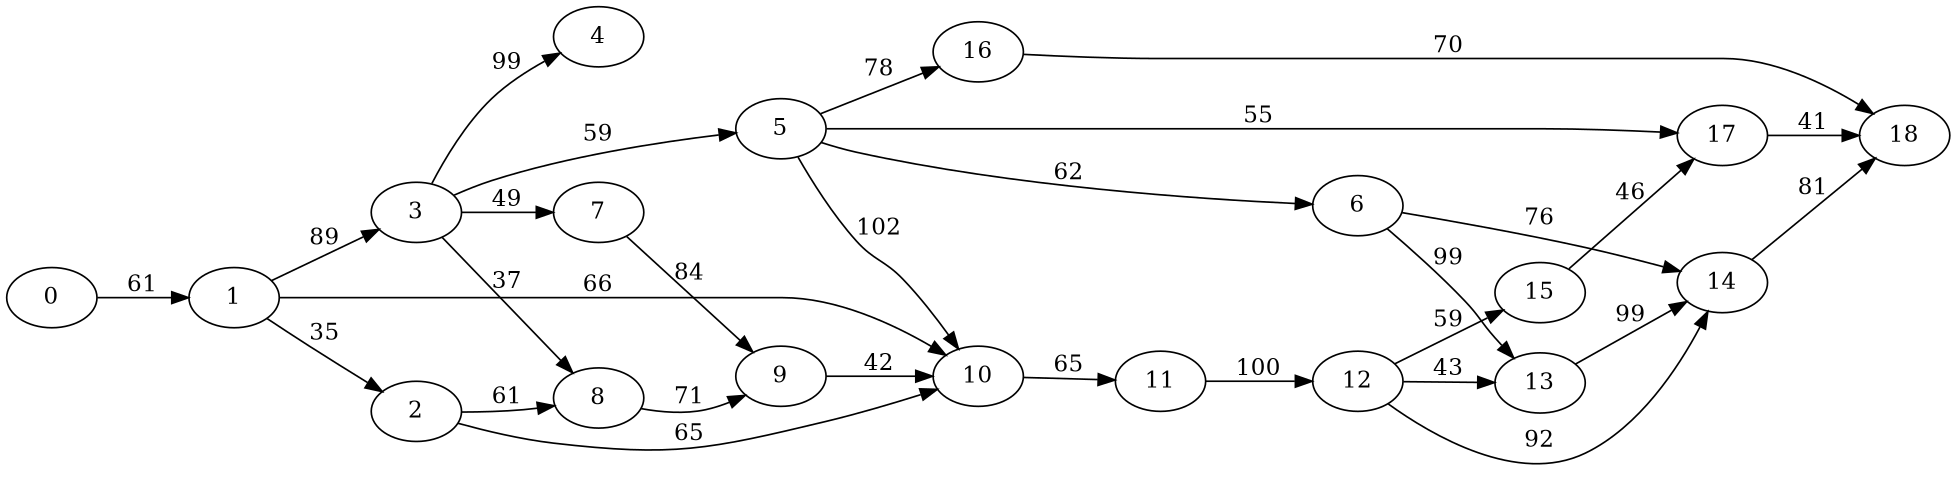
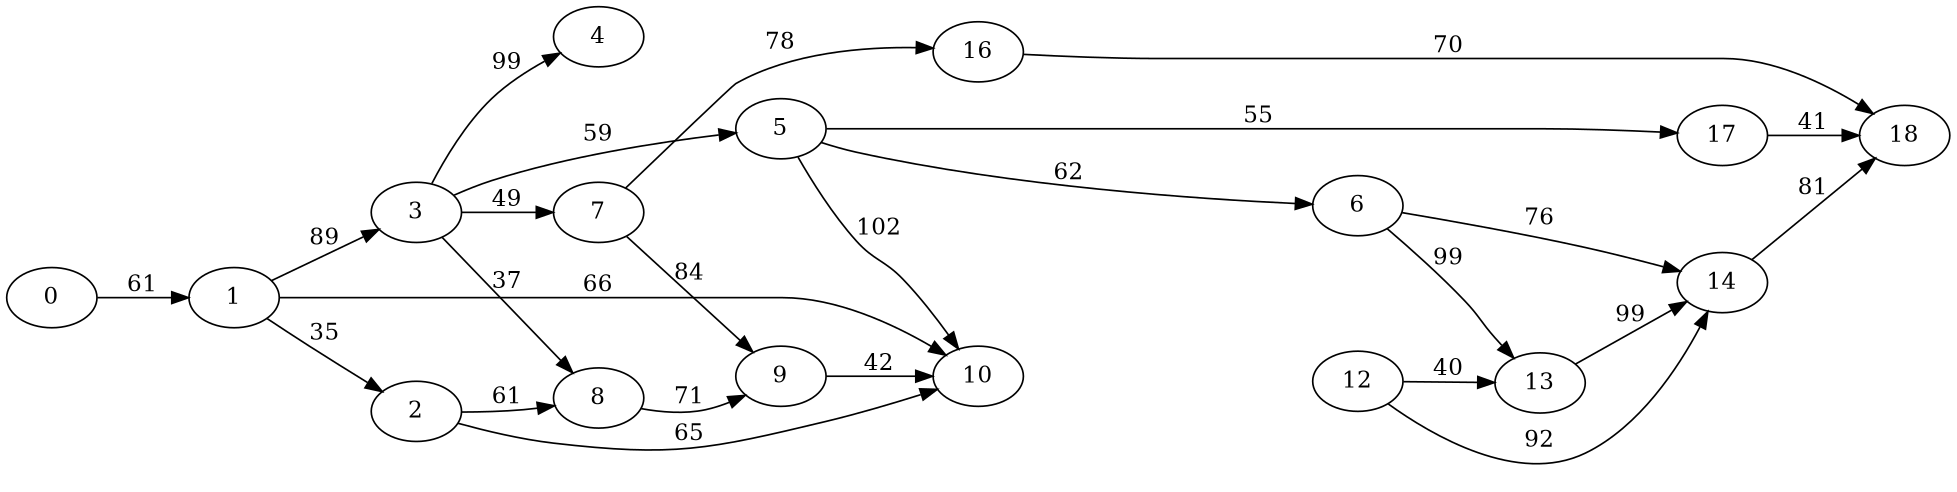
  digraph {
    rankdir=LR
    0
    1
    2
    3
    10
    8
    4
    5
    7
-   11
    9
    6
    16
    17
    12
    13
    14
    18
-   15
    0 -> 1 [label=61]
    1 -> 2 [label=35]
    1 -> 3 [label=89]
    1 -> 10 [label=66]
    2 -> 10 [label=65]
    2 -> 8 [label=61]
    3 -> 8 [label=37]
    3 -> 4 [label=99]
    3 -> 5 [label=59]
    3 -> 7 [label=49]
-   10 -> 11 [label=65]
    8 -> 9 [label=71]
    5 -> 10 [label=102]
    5 -> 6 [label=62]
-   5 -> 16 [label=78]
+   7 -> 16 [label=78]
    5 -> 17 [label=55]
    7 -> 9 [label=84]
-   11 -> 12 [label=100]
    9 -> 10 [label=42]
    6 -> 13 [label=99]
    6 -> 14 [label=76]
    16 -> 18 [label=70]
    17 -> 18 [label=41]
-   12 -> 13 [label=43]
+   12 -> 13 [label=40]
    12 -> 14 [label=92]
-   12 -> 15 [label=59]
    13 -> 14 [label=99]
    14 -> 18 [label=81]
-   15 -> 17 [label=46]
  }
